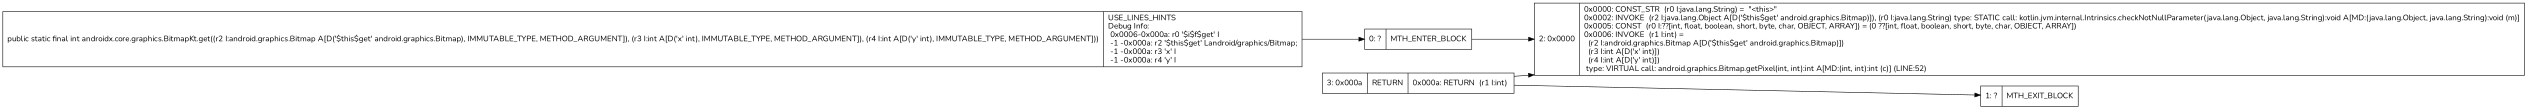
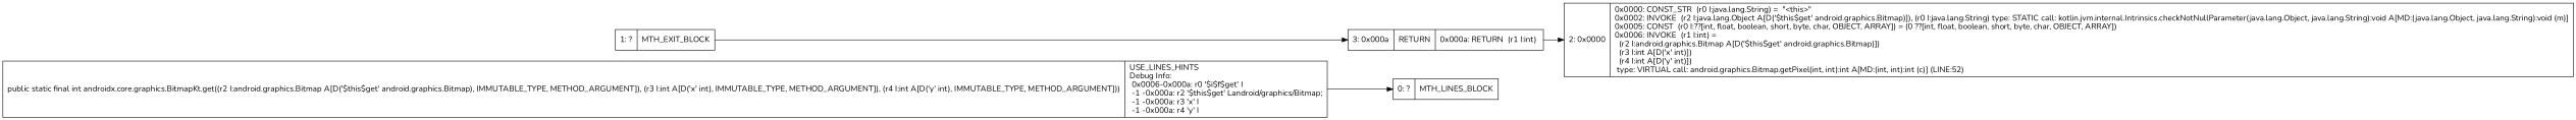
  digraph {
    fontname=Nunito
    rankdir=LR
    node [fontname=Nunito shape=record]
    edge [fontname=Nunito]
-   n1 [label="{0\:\ ?|MTH_ENTER_BLOCK\l}"]
+   n1 [label="{0\:\ ?|MTH_LINES_BLOCK\l}"]
    n2 [label="{2\:\ 0x0000|0x0000: CONST_STR  (r0 I:java.lang.String) =  \"\<this\>\" \l0x0002: INVOKE  (r2 I:java.lang.Object A[D('$this$get' android.graphics.Bitmap)]), (r0 I:java.lang.String) type: STATIC call: kotlin.jvm.internal.Intrinsics.checkNotNullParameter(java.lang.Object, java.lang.String):void A[MD:(java.lang.Object, java.lang.String):void (m)]\l0x0005: CONST  (r0 I:??[int, float, boolean, short, byte, char, OBJECT, ARRAY]) = (0 ??[int, float, boolean, short, byte, char, OBJECT, ARRAY]) \l0x0006: INVOKE  (r1 I:int) = \l  (r2 I:android.graphics.Bitmap A[D('$this$get' android.graphics.Bitmap)])\l  (r3 I:int A[D('x' int)])\l  (r4 I:int A[D('y' int)])\l type: VIRTUAL call: android.graphics.Bitmap.getPixel(int, int):int A[MD:(int, int):int (c)] (LINE:52)\l}"]
    n3 [label="{3\:\ 0x000a|RETURN\l|0x000a: RETURN  (r1 I:int) \l}"]
    n4 [label="{1\:\ ?|MTH_EXIT_BLOCK\l}"]
    n5 [label="{public static final int androidx.core.graphics.BitmapKt.get((r2 I:android.graphics.Bitmap A[D('$this$get' android.graphics.Bitmap), IMMUTABLE_TYPE, METHOD_ARGUMENT]), (r3 I:int A[D('x' int), IMMUTABLE_TYPE, METHOD_ARGUMENT]), (r4 I:int A[D('y' int), IMMUTABLE_TYPE, METHOD_ARGUMENT]))  | USE_LINES_HINTS\lDebug Info:\l  0x0006\-0x000a: r0 '$i$f$get' I\l  \-1 \-0x000a: r2 '$this$get' Landroid\/graphics\/Bitmap;\l  \-1 \-0x000a: r3 'x' I\l  \-1 \-0x000a: r4 'y' I\l}"]
-   n1 -> n2
    n3 -> n2
-   n3 -> n4
+   n4 -> n3
    n5 -> n1
  }
